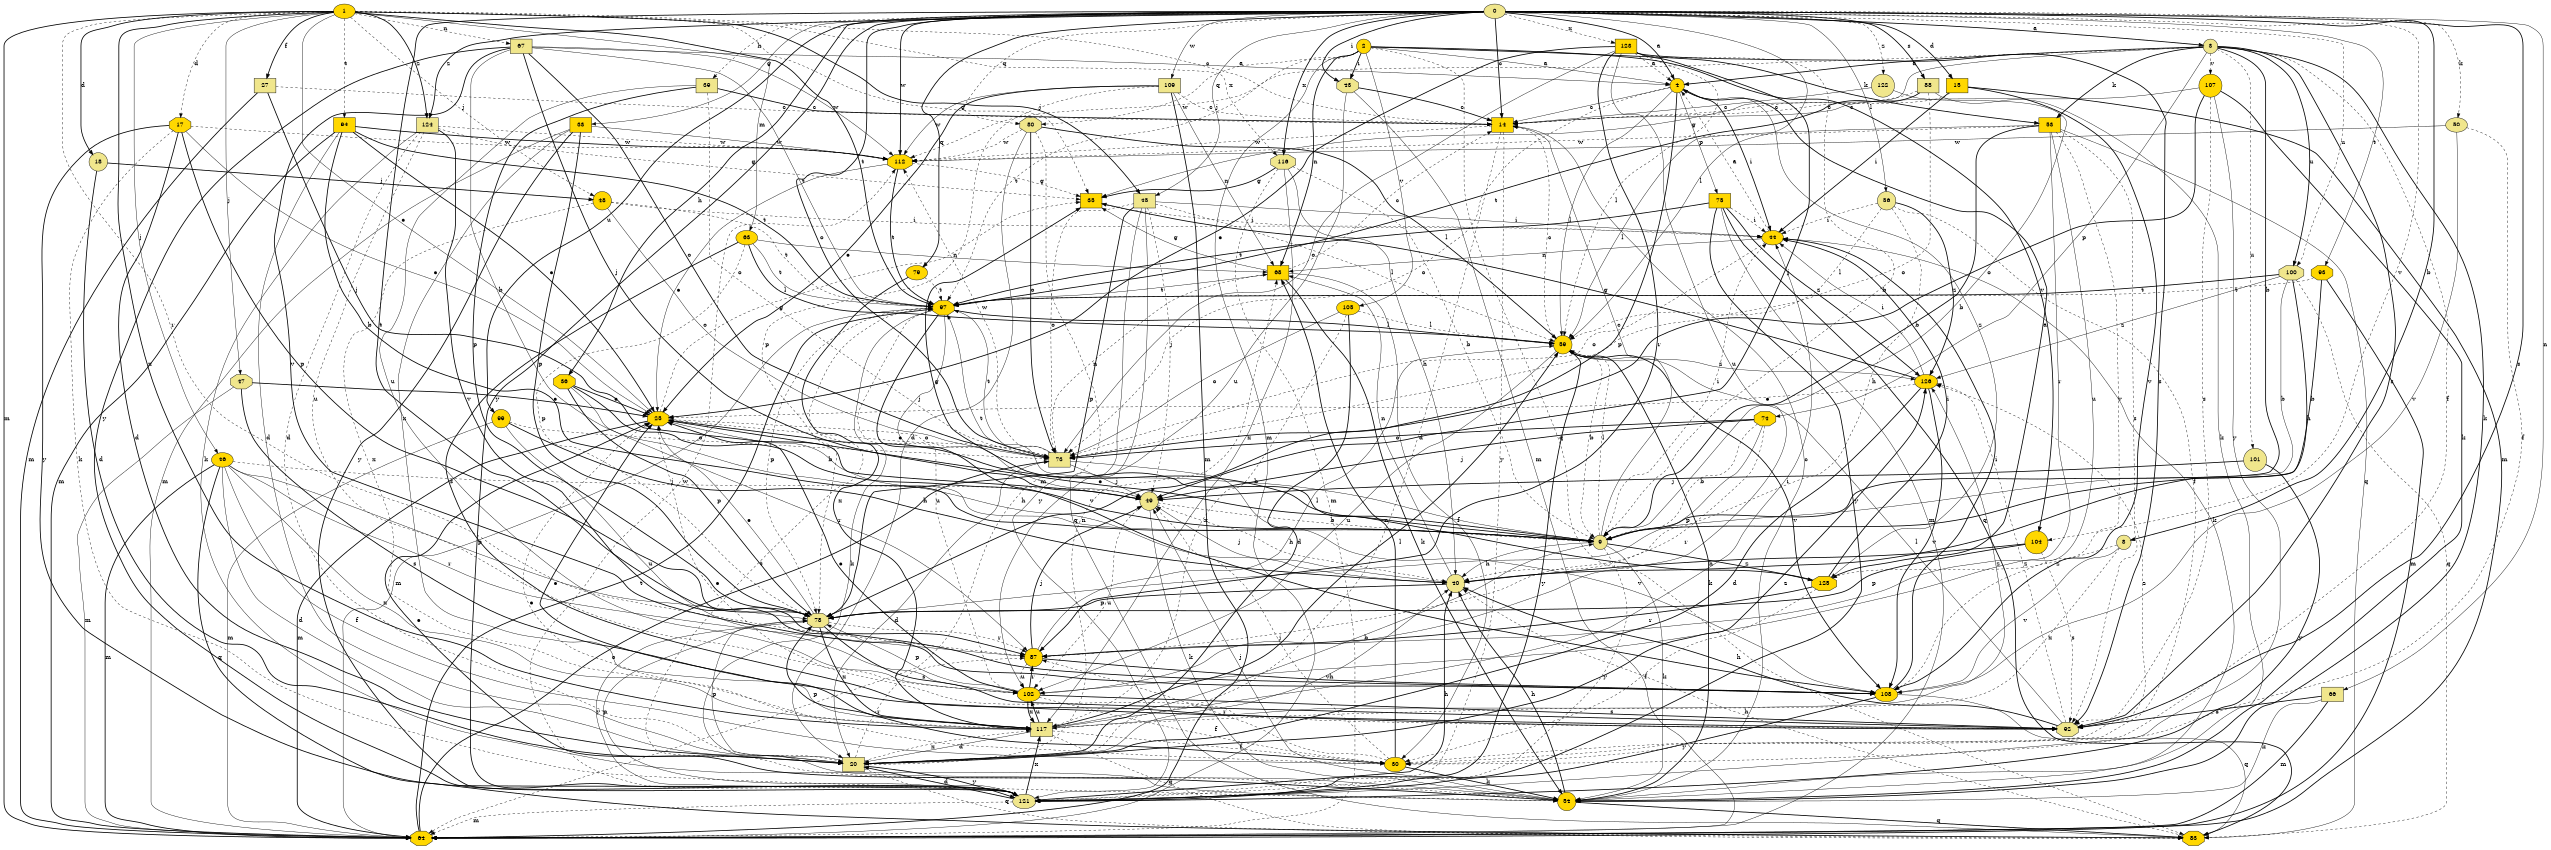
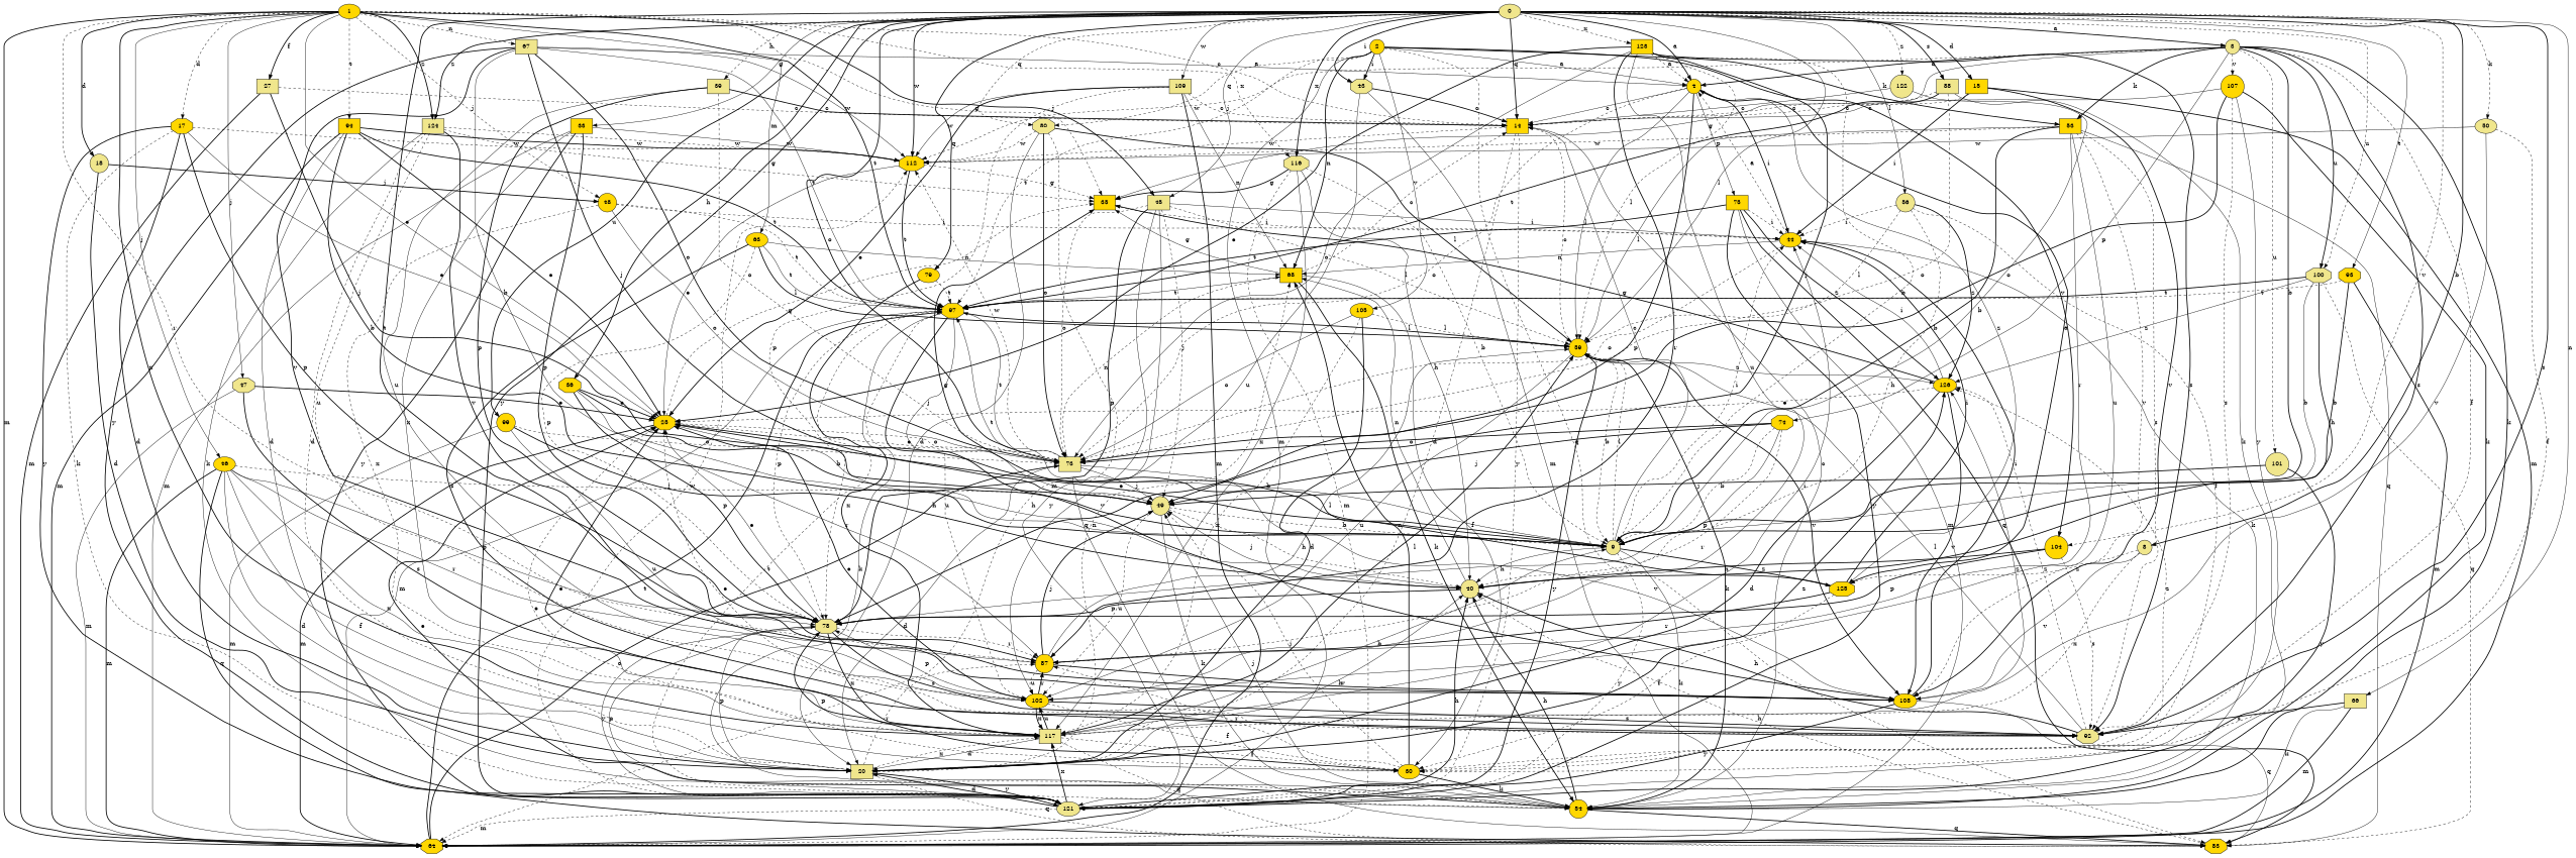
  strict digraph {
    node [fillcolor=gold shape=box style=filled]
    edge [style=bold]
    0 [fillcolor=khaki shape=ellipse]
    3 [fillcolor=khaki shape=circle]
    4 [shape=circle]
    8 [fillcolor=khaki shape=circle]
    14
    15
    33
    36 [shape=octagon]
    39 [fillcolor=khaki]
    43 [fillcolor=khaki shape=octagon]
    45 [fillcolor=khaki]
    50 [fillcolor=khaki shape=ellipse]
    56 [fillcolor=khaki shape=circle]
    59 [shape=circle]
    66 [fillcolor=khaki]
    73 [fillcolor=khaki]
    79 [shape=ellipse]
    80 [fillcolor=khaki shape=octagon]
    87 [shape=circle]
    88 [fillcolor=khaki]
    92 [fillcolor=khaki shape=octagon]
    93 [shape=octagon]
    99 [shape=circle]
    100 [fillcolor=khaki shape=octagon]
    104 [shape=circle]
    109 [fillcolor=khaki]
    112 [shape=octagon]
    n28 [label=123]
    116 [fillcolor=khaki shape=octagon]
    121 [fillcolor=khaki shape=ellipse]
    122 [fillcolor=khaki shape=circle]
    124 [fillcolor=khaki]
    35
    53
    9 [fillcolor=khaki shape=circle]
    30 [shape=ellipse]
    54 [shape=circle]
    74 [shape=octagon]
    101 [fillcolor=khaki shape=circle]
    107 [shape=circle]
    44 [shape=ellipse]
    75
    78 [fillcolor=khaki shape=octagon]
    125 [shape=octagon]
    117 [fillcolor=khaki]
    108 [shape=ellipse]
    20 [fillcolor=khaki]
    64 [shape=octagon]
    25 [shape=octagon]
    102 [shape=ellipse]
    83 [shape=octagon]
    49 [fillcolor=khaki shape=circle]
    40 [fillcolor=khaki shape=circle]
    126 [shape=ellipse]
    97 [shape=octagon]
    68
    1 [shape=ellipse]
    17 [shape=octagon]
    18 [fillcolor=khaki shape=circle]
    27 [fillcolor=khaki]
    46 [shape=ellipse]
    47 [fillcolor=khaki shape=octagon]
    48 [shape=circle]
    63 [shape=ellipse]
    67 [fillcolor=khaki]
    94
    2 [shape=circle]
    105 [shape=ellipse]
    0 -> 3 [label=a]
    0 -> 4 [label=a]
    0 -> 8 [label=b]
-   0 -> 14 [label=c]
+   0 -> 14 [label=q]
    0 -> 15 [label=d]
    0 -> 33 [label=g style=solid]
    0 -> 36 [label=h]
    0 -> 39 [label=h style=dashed]
    0 -> 43 [label=i]
    0 -> 45 [label=j style=solid]
    0 -> 50 [label=k style=dashed]
    0 -> 56 [label=l style=solid]
    0 -> 59 [label=l style=solid]
    0 -> 66 [label=n style=solid]
    0 -> 73 [label=o]
    0 -> 79 [label=q]
    0 -> 80 [label=q style=dashed]
    0 -> 87 [label=t]
    0 -> 88 [label=s]
    0 -> 92 [label=s]
    0 -> 93 [label=t style=solid]
    0 -> 99 [label=u]
    0 -> 100 [label=u style=dashed]
    0 -> 104 [label=v style=dashed]
    0 -> 109 [label=w style=solid]
    0 -> 112 [label=w]
    0 -> n28 [label=x style=dashed]
    0 -> 116 [label=x]
    0 -> 121 [label=y]
    0 -> 122 [label=z style=dashed]
    0 -> 124 [label=z]
    3 -> 4 [label=a]
    3 -> 92 [label=s]
    3 -> 100 [label=u]
    3 -> 112 [label=w style=dashed]
    3 -> 35 [label=g style=solid]
    3 -> 53 [label=k]
    3 -> 9 [label=b]
    3 -> 30 [label=f style=dashed]
    3 -> 54 [label=k]
    3 -> 74 [label=p style=solid]
    3 -> 101 [label=u style=dashed]
    3 -> 107 [label=v style=dashed]
    4 -> 14 [label=c style=solid]
    4 -> 59 [label=l style=solid]
    4 -> 73 [label=o style=dashed]
    4 -> 44 [label=i]
    4 -> 75 [label=p style=solid]
    4 -> 78 [label=p]
    4 -> 125 [label=z style=solid]
    8 -> 125 [label=z style=dashed]
    8 -> 117 [label=x style=dashed]
    8 -> 108 [label=v style=solid]
    14 -> 112 [label=w style=dashed]
    14 -> 121 [label=y style=dashed]
    14 -> 20 [label=d style=dashed]
    15 -> 14 [label=c style=dashed]
    15 -> 44 [label=i]
    15 -> 108 [label=v]
    15 -> 64 [label=m]
    33 -> 112 [label=w style=solid]
    33 -> 121 [label=y]
    33 -> 78 [label=p]
    33 -> 117 [label=x style=solid]
    33 -> 64 [label=m style=solid]
    36 -> 87 [label=r style=solid]
    36 -> 9 [label=b]
    36 -> 78 [label=p]
    36 -> 25 [label=e]
    39 -> 14 [label=c]
    39 -> 73 [label=o style=dashed]
    39 -> 78 [label=p]
    39 -> 102 [label=u style=solid]
    43 -> 14 [label=c]
    43 -> 64 [label=m style=solid]
    43 -> 102 [label=u style=solid]
    45 -> 59 [label=l style=dashed]
    45 -> 73 [label=o style=dashed]
    45 -> 121 [label=y style=solid]
    45 -> 44 [label=i style=solid]
    45 -> 78 [label=p]
    45 -> 83 [label=q style=solid]
    45 -> 49 [label=j style=dashed]
    50 -> 112 [label=w style=solid]
    50 -> 30 [label=f style=dashed]
    50 -> 108 [label=v style=solid]
    56 -> 59 [label=l style=dashed]
    56 -> 30 [label=f style=dashed]
    56 -> 44 [label=i style=dashed]
    56 -> 40 [label=h style=dashed]
    56 -> 126 [label=z]
    59 -> 14 [label=c style=dashed]
    59 -> 121 [label=y]
    59 -> 9 [label=b style=dashed]
    59 -> 54 [label=k]
    59 -> 108 [label=v]
    59 -> 102 [label=u style=solid]
    59 -> 126 [label=z style=solid]
    66 -> 92 [label=s]
    66 -> 54 [label=k style=solid]
    66 -> 64 [label=m]
    73 -> 112 [label=w style=dashed]
    73 -> 108 [label=v style=solid]
    73 -> 20 [label=d style=solid]
    73 -> 25 [label=e style=dashed]
    73 -> 49 [label=j style=solid]
    73 -> 97 [label=t style=solid]
    73 -> 68 [label=n style=dashed]
    79 -> 117 [label=x]
    79 -> 97 [label=t style=dashed]
    80 -> 59 [label=l]
    80 -> 73 [label=o]
    80 -> 112 [label=w style=dashed]
    80 -> 20 [label=d style=solid]
    80 -> 64 [label=m style=dashed]
    87 -> 59 [label=l style=solid]
    87 -> 108 [label=v]
    87 -> 102 [label=u style=dashed]
    87 -> 49 [label=j]
    88 -> 14 [label=c style=dashed]
    88 -> 73 [label=o style=dashed]
    88 -> 54 [label=k style=solid]
    88 -> 97 [label=t]
    92 -> 59 [label=l style=solid]
    92 -> 25 [label=e style=dashed]
    92 -> 40 [label=h]
    92 -> 126 [label=z style=dashed]
    93 -> 9 [label=b]
    93 -> 64 [label=m]
    93 -> 97 [label=t style=dashed]
    99 -> 73 [label=o style=dashed]
    99 -> 64 [label=m style=solid]
    99 -> 102 [label=u style=solid]
    99 -> 40 [label=h]
    100 -> 9 [label=b style=solid]
    100 -> 83 [label=q style=dashed]
    100 -> 40 [label=h]
    100 -> 126 [label=z style=solid]
    100 -> 97 [label=t]
    104 -> 92 [label=s style=dashed]
    104 -> 78 [label=p]
    104 -> 40 [label=h]
    109 -> 14 [label=c style=dashed]
    109 -> 112 [label=w style=solid]
    109 -> 78 [label=p style=dashed]
    109 -> 64 [label=m]
    109 -> 25 [label=e]
    109 -> 68 [label=n style=solid]
    112 -> 35 [label=g style=dashed]
    112 -> 25 [label=e style=solid]
    112 -> 97 [label=t]
    n28 -> 4 [label=a style=dashed]
    n28 -> 59 [label=l style=dashed]
    n28 -> 73 [label=o style=solid]
    n28 -> 87 [label=r]
    n28 -> 92 [label=s]
    n28 -> 9 [label=b style=dashed]
    n28 -> 25 [label=e]
    n28 -> 102 [label=u style=solid]
    n28 -> 49 [label=j]
    116 -> 35 [label=g]
    116 -> 9 [label=b style=dashed]
    116 -> 117 [label=x style=solid]
    116 -> 64 [label=m style=dashed]
    116 -> 40 [label=h style=solid]
    121 -> 112 [label=w style=dashed]
    121 -> 78 [label=p style=solid]
    121 -> 117 [label=x]
    121 -> 20 [label=d]
    121 -> 64 [label=m style=dashed]
    121 -> 40 [label=h]
    122 -> 14 [label=c style=solid]
    122 -> 9 [label=b style=solid]
    124 -> 112 [label=w style=dashed]
    124 -> 35 [label=g style=dashed]
    124 -> 54 [label=k style=solid]
    124 -> 108 [label=v]
    124 -> 20 [label=d style=dashed]
    124 -> 102 [label=u style=dashed]
    35 -> 44 [label=i style=dashed]
    53 -> 59 [label=l style=solid]
    53 -> 87 [label=r style=solid]
    53 -> 92 [label=s style=dashed]
    53 -> 112 [label=w style=dashed]
    53 -> 9 [label=b]
    53 -> 108 [label=v style=dashed]
    53 -> 102 [label=u style=solid]
    53 -> 83 [label=q style=solid]
    9 -> 14 [label=c style=solid]
    9 -> 59 [label=l style=dashed]
    9 -> 121 [label=y style=dashed]
    9 -> 54 [label=k style=solid]
    9 -> 44 [label=i style=dashed]
    9 -> 125 [label=z]
    9 -> 25 [label=e]
    9 -> 40 [label=h style=solid]
    9 -> 97 [label=t style=solid]
    30 -> 87 [label=r style=dashed]
    30 -> 54 [label=k]
    30 -> 78 [label=p]
    30 -> 25 [label=e style=dashed]
    30 -> 49 [label=j style=dashed]
    30 -> 126 [label=z style=dashed]
    30 -> 68 [label=n]
    54 -> 14 [label=c style=solid]
    54 -> 25 [label=e]
    54 -> 83 [label=q]
    54 -> 49 [label=j style=solid]
    54 -> 40 [label=h]
    54 -> 97 [label=t style=dashed]
    74 -> 73 [label=o]
    74 -> 87 [label=r style=dashed]
    74 -> 9 [label=b style=dashed]
    74 -> 78 [label=p style=solid]
    74 -> 49 [label=j]
    101 -> 121 [label=y]
    101 -> 49 [label=j]
    107 -> 14 [label=c style=solid]
    107 -> 73 [label=o]
    107 -> 92 [label=s style=dashed]
    107 -> 121 [label=y style=solid]
    107 -> 54 [label=k]
    44 -> 4 [label=a style=dashed]
    44 -> 73 [label=o style=dashed]
    44 -> 54 [label=k style=solid]
    44 -> 68 [label=n style=solid]
    75 -> 121 [label=y]
    75 -> 44 [label=i style=dashed]
    75 -> 64 [label=m style=solid]
    75 -> 83 [label=q]
    75 -> 126 [label=z]
    75 -> 97 [label=t]
    78 -> 87 [label=r style=dashed]
    78 -> 92 [label=s]
    78 -> 121 [label=y style=solid]
    78 -> 117 [label=x]
    78 -> 25 [label=e style=solid]
    125 -> 4 [label=a]
    125 -> 87 [label=r]
    125 -> 35 [label=g]
    125 -> 30 [label=f style=dashed]
    125 -> 44 [label=i]
    117 -> 59 [label=l]
    117 -> 9 [label=b style=solid]
    117 -> 30 [label=f style=dashed]
    117 -> 44 [label=i style=solid]
    117 -> 20 [label=d style=solid]
    117 -> 25 [label=e]
    117 -> 102 [label=u]
    117 -> 83 [label=q style=dashed]
    117 -> 126 [label=z style=solid]
    108 -> 121 [label=y]
    108 -> 44 [label=i]
    108 -> 83 [label=q style=solid]
    20 -> 87 [label=r style=dashed]
    20 -> 121 [label=y]
    20 -> 78 [label=p style=solid]
    20 -> 117 [label=x style=dashed]
    20 -> 83 [label=q style=dashed]
    20 -> 40 [label=h style=solid]
    20 -> 126 [label=z]
    20 -> 68 [label=n style=dashed]
    64 -> 73 [label=o]
    64 -> 97 [label=t]
    25 -> 73 [label=o style=dashed]
    25 -> 35 [label=g style=dashed]
    25 -> 9 [label=b]
    25 -> 64 [label=m]
    25 -> 40 [label=h style=solid]
    102 -> 87 [label=r]
    102 -> 92 [label=s]
    102 -> 30 [label=f style=dashed]
    102 -> 78 [label=p style=solid]
    102 -> 117 [label=x]
    102 -> 25 [label=e]
    83 -> 40 [label=h style=dashed]
    49 -> 9 [label=b style=dashed]
    49 -> 54 [label=k style=solid]
    49 -> 102 [label=u style=dashed]
    49 -> 40 [label=h style=dashed]
    40 -> 78 [label=p]
    40 -> 49 [label=j style=solid]
    40 -> 68 [label=n style=solid]
    126 -> 35 [label=g]
    126 -> 44 [label=i style=solid]
    126 -> 108 [label=v]
    126 -> 20 [label=d]
    126 -> 25 [label=e style=dashed]
    97 -> 59 [label=l]
    97 -> 54 [label=k style=solid]
    97 -> 78 [label=p style=dashed]
    97 -> 108 [label=v]
    97 -> 64 [label=m style=solid]
    97 -> 102 [label=u style=dashed]
    97 -> 49 [label=j style=solid]
    68 -> 14 [label=c style=dashed]
    68 -> 35 [label=g style=solid]
    68 -> 30 [label=f style=solid]
    68 -> 54 [label=k]
    68 -> 97 [label=t style=solid]
    1 -> 14 [label=c style=dashed]
    1 -> 45 [label=j]
    1 -> 87 [label=r style=dashed]
    1 -> 116 [label=x style=dashed]
    1 -> 124 [label=z]
    1 -> 35 [label=g style=dashed]
    1 -> 117 [label=x]
    1 -> 64 [label=m]
    1 -> 25 [label=e style=solid]
    1 -> 97 [label=t]
    1 -> 17 [label=d style=dashed]
    1 -> 18 [label=d]
    1 -> 27 [label=f]
    1 -> 46 [label=j style=solid]
    1 -> 47 [label=j style=solid]
    1 -> 48 [label=j style=dashed]
    1 -> 63 [label=m style=solid]
    1 -> 67 [label=n style=dashed]
    1 -> 94 [label=t style=dashed]
    17 -> 112 [label=w style=dashed]
    17 -> 121 [label=y]
    17 -> 54 [label=k style=dashed]
    17 -> 78 [label=p]
    17 -> 20 [label=d]
    17 -> 25 [label=e style=solid]
    18 -> 20 [label=d]
    18 -> 48 [label=j]
    27 -> 14 [label=c style=dashed]
    27 -> 64 [label=m]
    27 -> 49 [label=j]
    46 -> 87 [label=r style=solid]
    46 -> 30 [label=f style=solid]
    46 -> 78 [label=p style=solid]
    46 -> 117 [label=x style=solid]
    46 -> 20 [label=d style=solid]
    46 -> 64 [label=m]
    46 -> 83 [label=q]
    46 -> 49 [label=j style=dashed]
    47 -> 92 [label=s]
    47 -> 64 [label=m style=solid]
    47 -> 25 [label=e]
    48 -> 73 [label=o style=solid]
    48 -> 44 [label=i style=dashed]
    48 -> 117 [label=x style=dashed]
    48 -> 97 [label=t style=dashed]
    63 -> 59 [label=l]
    63 -> 92 [label=s]
    63 -> 78 [label=p style=dashed]
    63 -> 97 [label=t style=solid]
    63 -> 68 [label=n style=solid]
    67 -> 4 [label=a style=solid]
    67 -> 73 [label=o]
    67 -> 112 [label=w style=solid]
    67 -> 121 [label=y]
    67 -> 9 [label=b style=solid]
    67 -> 108 [label=v]
    67 -> 49 [label=j]
    67 -> 97 [label=t style=solid]
    94 -> 112 [label=w]
    94 -> 9 [label=b]
    94 -> 20 [label=d style=solid]
    94 -> 64 [label=m]
    94 -> 25 [label=e]
    94 -> 97 [label=t]
    2 -> 4 [label=a style=solid]
    2 -> 43 [label=i]
    2 -> 80 [label=q style=dashed]
    2 -> 104 [label=v]
    2 -> 53 [label=k]
    2 -> 64 [label=m style=solid]
    2 -> 83 [label=q style=dashed]
    2 -> 97 [label=t style=dashed]
    2 -> 68 [label=n]
    2 -> 105 [label=v style=solid]
    105 -> 59 [label=l style=dashed]
    105 -> 73 [label=o style=solid]
    105 -> 117 [label=x style=dashed]
    105 -> 20 [label=d]
  }
